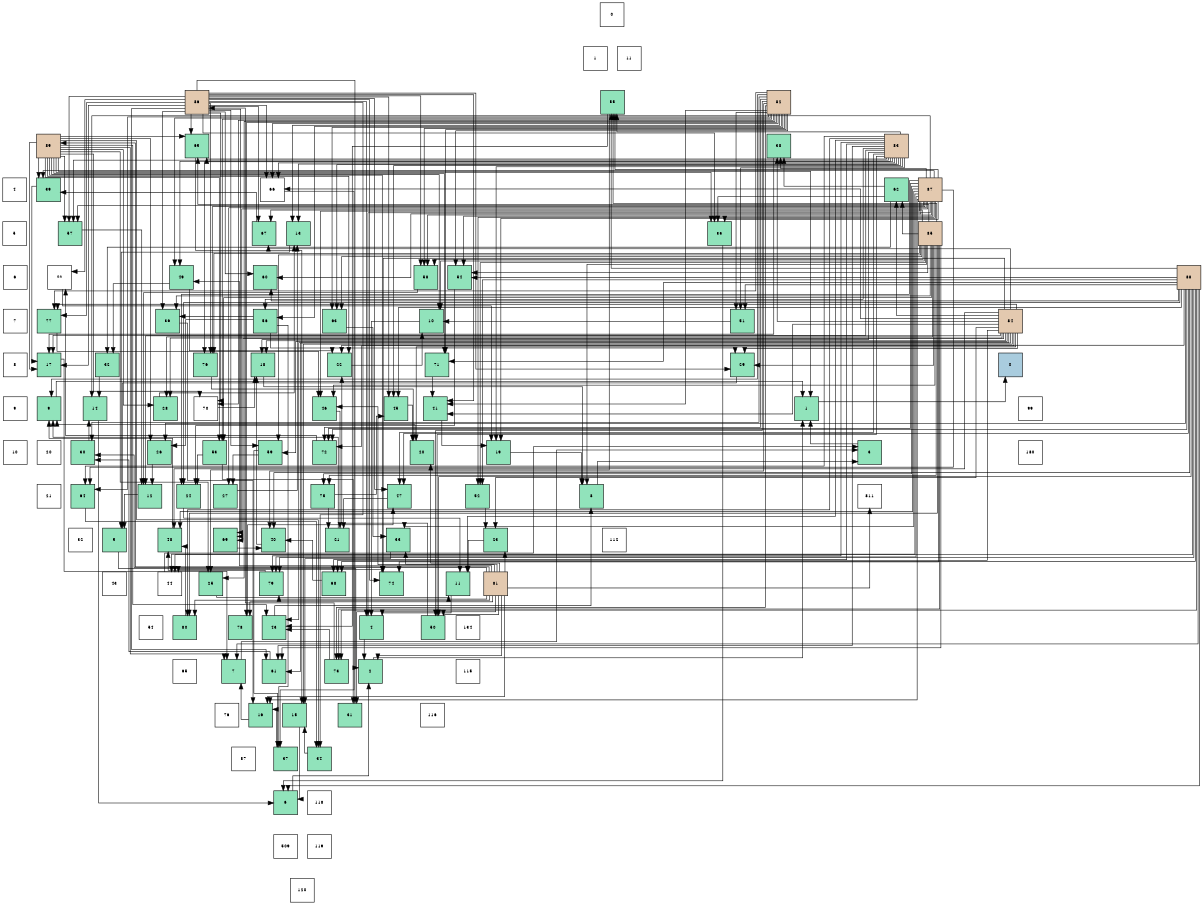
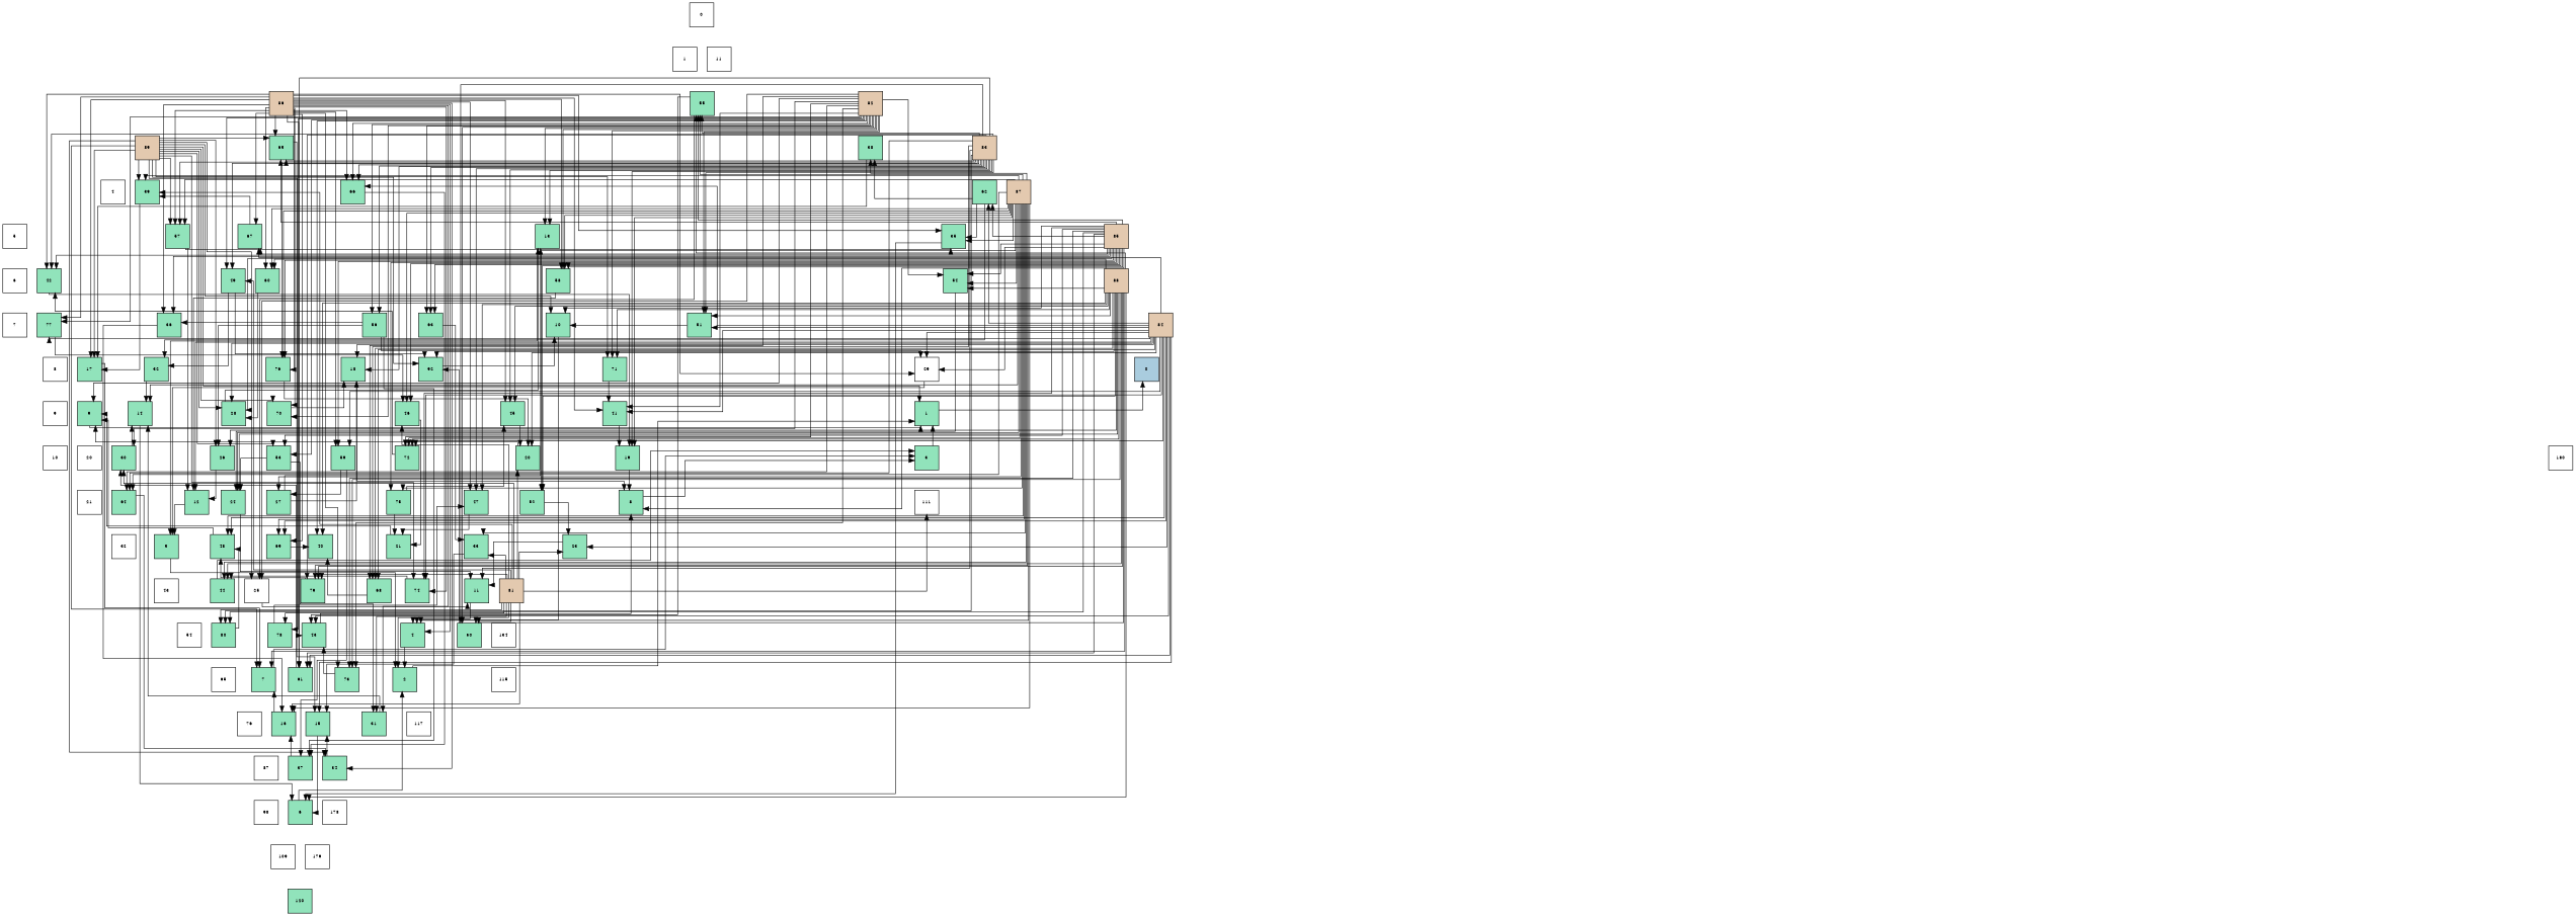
  digraph {
    rank=same
    rankdir=TB
    splines=ortho
    node [fillcolor="#91e3bb" fixedsize=true fontsize=8 shape=square style=filled]
    edge [constraint=false style=vis]
    n1 [fillcolor="#ffffff" label=0 width=0.6]
    n2 [fillcolor="#ffffff" label=1 width=0.6]
    n3 [fillcolor="#ffffff" label=11 width=0.6]
    n4 [fillcolor="#e3c9af" label=86 width=0.6]
    n5 [label=55 width=0.6]
    n6 [fillcolor="#e3c9af" label=82 width=0.6]
    n7 [fillcolor="#e3c9af" label=89 width=0.6]
    n8 [label=65 width=0.6]
    n9 [label=57 width=0.6]
-   n10 [fillcolor="#ffffff" label=42 width=0.6]
+   n10 [label=42 width=0.6]
    n11 [label=77 width=0.6]
    n12 [label=17 width=0.6]
-   n13 [fillcolor="#ffffff" label=66 width=0.6]
+   n13 [label=66 width=0.6]
    n14 [label=67 width=0.6]
    n15 [label=36 width=0.6]
    n16 [label=60 width=0.6]
    n17 [label=76 width=0.6]
    n18 [label=35 width=0.6]
    n19 [label=58 width=0.6]
-   n20 [fillcolor="#ffffff" label=70 width=0.6]
+   n20 [label=70 width=0.6]
    n21 [label=59 width=0.6]
    n22 [label=69 width=0.6]
    n23 [label=45 width=0.6]
-   n24 [label=29 width=0.6]
+   n24 [fillcolor="#ffffff" label=29 width=0.6]
    n25 [label=41 width=0.6]
    n26 [label=47 width=0.6]
    n27 [label=61 width=0.6]
    n28 [label=74 width=0.6]
    n29 [label=4 width=0.6]
    n30 [label=73 width=0.6]
    n31 [label=31 width=0.6]
    n32 [label=34 width=0.6]
-   n33 [label=25 width=0.6]
+   n33 [fillcolor="#ffffff" label=25 width=0.6]
    n34 [label=43 width=0.6]
    n35 [label=38 width=0.6]
    n36 [fillcolor="#ffffff" label=4 width=0.6]
    n37 [label=39 width=0.6]
    n38 [label=28 width=0.6]
    n39 [label=26 width=0.6]
    n40 [label=53 width=0.6]
    n41 [label=10 width=0.6]
-   n42 [label=22 width=0.6]
+   n42 [label=92 width=0.6]
    n43 [label=71 width=0.6]
    n44 [label=7 width=0.6]
    n45 [label=1 width=0.6]
    n46 [label=15 width=0.6]
    n47 [label=49 width=0.6]
    n48 [label=12 width=0.6]
    n49 [label=19 width=0.6]
    n50 [label=32 width=0.6]
    n51 [label=46 width=0.6]
    n52 [label=9 width=0.6]
    n53 [label=14 width=0.6]
    n54 [label=13 width=0.6]
    n55 [label=37 width=0.6]
    n56 [label=16 width=0.6]
    n57 [label=56 width=0.6]
    n58 [label=63 width=0.6]
    n59 [label=20 width=0.6]
    n60 [label=54 width=0.6]
    n61 [label=6 width=0.6]
    n62 [label=18 width=0.6]
    n63 [label=27 width=0.6]
    n64 [label=75 width=0.6]
    n65 [label=40 width=0.6]
    n66 [label=79 width=0.6]
    n67 [label=72 width=0.6]
    n68 [label=5 width=0.6]
    n69 [label=33 width=0.6]
    n70 [label=21 width=0.6]
    n71 [label=30 width=0.6]
    n72 [label=50 width=0.6]
-   n73 [fillcolor="#ffffff" label=44 width=0.6]
+   n73 [label=44 width=0.6]
    n74 [label=2 width=0.6]
-   n75 [fillcolor="#ffffff" label=118 width=0.6]
+   n75 [fillcolor="#ffffff" label=178 width=0.6]
    n76 [fillcolor="#ffffff" label=5 width=0.6]
    n77 [label=24 width=0.6]
    n78 [label=78 width=0.6]
    n79 [label=80 width=0.6]
    n80 [label=11 width=0.6]
    n81 [label=3 width=0.6]
    n82 [fillcolor="#ffffff" label=76 width=0.6]
    n83 [label=8 width=0.6]
    n84 [fillcolor="#a9ccde" label=0 width=0.6]
    n85 [fillcolor="#ffffff" label=6 width=0.6]
    n86 [fillcolor="#ffffff" label=7 width=0.6]
    n87 [fillcolor="#ffffff" label=8 width=0.6]
    n88 [fillcolor="#ffffff" label=9 width=0.6]
    n89 [fillcolor="#ffffff" label=10 width=0.6]
    n90 [fillcolor="#ffffff" label=20 width=0.6]
    n91 [fillcolor="#ffffff" label=21 width=0.6]
    n92 [label=64 width=0.6]
    n93 [fillcolor="#ffffff" label=32 width=0.6]
    n94 [fillcolor="#e3c9af" label=83 width=0.6]
    n95 [label=51 width=0.6]
    n96 [label=68 width=0.6]
    n97 [label=62 width=0.6]
    n98 [label=48 width=0.6]
    n99 [label=52 width=0.6]
    n100 [fillcolor="#ffffff" label=43 width=0.6]
    n101 [fillcolor="#e3c9af" label=87 width=0.6]
    n102 [fillcolor="#ffffff" label=115 width=0.6]
+   n103 [fillcolor="#ffffff" label=98 width=0.6]
    n104 [fillcolor="#ffffff" label=87 width=0.6]
-   n105 [fillcolor="#ffffff" label=509 width=0.6]
-   n106 [fillcolor="#ffffff" label=119 width=0.6]
+   n105 [fillcolor="#ffffff" label=109 width=0.6]
+   n106 [fillcolor="#ffffff" label=179 width=0.6]
    n107 [fillcolor="#ffffff" label=54 width=0.6]
    n108 [fillcolor="#e3c9af" label=85 width=0.6]
    n109 [fillcolor="#ffffff" label=65 width=0.6]
    n110 [fillcolor="#ffffff" label=134 width=0.6]
-   n111 [fillcolor="#ffffff" label=116 width=0.6]
+   n111 [fillcolor="#ffffff" label=117 width=0.6]
    n112 [fillcolor="#e3c9af" label=88 width=0.6]
    n113 [label=23 width=0.6]
-   n114 [fillcolor="#ffffff" label=112 width=0.6]
-   n115 [fillcolor="#ffffff" label=811 width=0.6]
+   n115 [fillcolor="#ffffff" label=111 width=0.6]
    n116 [fillcolor="#e3c9af" label=84 width=0.6]
-   n117 [fillcolor="#ffffff" label=99 width=0.6]
    n118 [fillcolor="#e3c9af" label=81 width=0.6]
    n119 [fillcolor="#ffffff" label=180 width=0.6]
-   n120 [fillcolor="#ffffff" label=120 width=0.6]
+   n120 [label=120 width=0.6]
    n1 -> n2 [constraint=true style=invis]
    n1 -> n3 [constraint=true style=invis]
    n2 -> n4 [constraint=true style=invis]
    n2 -> n5 [constraint=true style=invis]
    n3 -> n5 [constraint=true style=invis]
    n3 -> n6 [constraint=true style=invis]
    n4 -> n7 [constraint=true style=invis]
    n4 -> n8
    n4 -> n8 [constraint=true style=invis]
    n4 -> n9
    n4 -> n10
    n4 -> n11
    n4 -> n12
    n4 -> n13
    n4 -> n14
    n4 -> n15
    n4 -> n16
    n4 -> n17
    n4 -> n18
    n4 -> n19
    n4 -> n20
    n4 -> n21
    n4 -> n22
    n4 -> n23
    n4 -> n24
    n4 -> n25
    n4 -> n26
    n4 -> n27
    n4 -> n28
    n4 -> n29
-   n30 -> n4
+   n4 -> n30
    n4 -> n31
    n4 -> n32
    n5 -> n8 [constraint=true style=invis]
    n5 -> n33
    n5 -> n34
    n5 -> n35 [constraint=true style=invis]
    n6 -> n11
    n6 -> n13
    n6 -> n19
    n6 -> n20
    n6 -> n25
    n6 -> n30
    n6 -> n33
    n6 -> n35 [constraint=true style=invis]
    n6 -> n40
    n6 -> n43
    n6 -> n47
    n6 -> n52
    n6 -> n54
    n6 -> n57
    n6 -> n58
    n6 -> n60
    n6 -> n65
    n6 -> n67
    n6 -> n71
    n6 -> n72
    n6 -> n78
    n6 -> n92
    n6 -> n94 [constraint=true style=invis]
    n6 -> n95
+   n6 -> n96
    n7 -> n8
    n7 -> n9
    n7 -> n12
-   n7 -> n18
+   n9 -> n18
    n7 -> n20
    n7 -> n28
    n7 -> n32
    n7 -> n33
    n7 -> n34
    n7 -> n36 [constraint=true style=invis]
    n7 -> n37
    n7 -> n37 [constraint=true style=invis]
    n7 -> n38
    n7 -> n39
    n7 -> n40
    n7 -> n41
    n7 -> n42
    n7 -> n43
    n7 -> n44
    n7 -> n45
    n8 -> n13 [constraint=true style=invis]
    n8 -> n37 [constraint=true style=invis]
    n8 -> n46
    n9 -> n10 [constraint=true style=invis]
    n9 -> n47 [constraint=true style=invis]
    n9 -> n48
    n10 -> n11 [constraint=true style=invis]
    n10 -> n15 [constraint=true style=invis]
    n10 -> n49
    n11 -> n12 [constraint=true style=invis]
    n11 -> n50 [constraint=true style=invis]
    n11 -> n51
    n12 -> n44
    n12 -> n52 [constraint=true style=invis]
    n12 -> n53 [constraint=true style=invis]
    n13 -> n14 [constraint=true style=invis]
    n13 -> n54 [constraint=true style=invis]
    n13 -> n55
    n14 -> n16 [constraint=true style=invis]
    n14 -> n37
    n14 -> n47 [constraint=true style=invis]
    n15 -> n17 [constraint=true style=invis]
    n15 -> n50 [constraint=true style=invis]
    n15 -> n56
+   n16 -> n38
    n16 -> n57 [constraint=true style=invis]
    n16 -> n58 [constraint=true style=invis]
    n17 -> n20 [constraint=true style=invis]
    n17 -> n38 [constraint=true style=invis]
    n17 -> n59
    n18 -> n19 [constraint=true style=invis]
    n18 -> n60 [constraint=true style=invis]
    n18 -> n61
    n19 -> n41 [constraint=true style=invis]
    n19 -> n48
    n19 -> n58 [constraint=true style=invis]
    n20 -> n21 [constraint=true style=invis]
    n20 -> n40 [constraint=true style=invis]
    n20 -> n62
    n21 -> n55
    n21 -> n63
    n21 -> n63 [constraint=true style=invis]
    n21 -> n64 [constraint=true style=invis]
    n22 -> n33 [constraint=true style=invis]
    n22 -> n65
    n22 -> n66 [constraint=true style=invis]
    n23 -> n59
    n23 -> n59 [constraint=true style=invis]
    n23 -> n67 [constraint=true style=invis]
    n24 -> n25 [constraint=true style=invis]
    n24 -> n45 [constraint=true style=invis]
    n24 -> n68
    n25 -> n49
    n25 -> n49 [constraint=true style=invis]
    n25 -> n59 [constraint=true style=invis]
    n26 -> n69 [constraint=true style=invis]
    n26 -> n70
    n26 -> n70 [constraint=true style=invis]
    n27 -> n46 [constraint=true style=invis]
    n27 -> n56 [constraint=true style=invis]
    n27 -> n71
    n28 -> n29 [constraint=true style=invis]
    n28 -> n72 [constraint=true style=invis]
    n28 -> n73
    n29 -> n30 [constraint=true style=invis]
    n29 -> n74
    n29 -> n74 [constraint=true style=invis]
    n30 -> n31 [constraint=true style=invis]
    n30 -> n34
    n30 -> n46 [constraint=true style=invis]
    n31 -> n32 [constraint=true style=invis]
+   n31 -> n53
    n32 -> n46
    n32 -> n61 [constraint=true style=invis]
    n32 -> n75 [constraint=true style=invis]
    n33 -> n78 [constraint=true style=invis]
    n33 -> n79 [constraint=true style=invis]
    n33 -> n80
    n34 -> n27 [constraint=true style=invis]
    n34 -> n30 [constraint=true style=invis]
    n34 -> n83
    n35 -> n12
    n35 -> n13 [constraint=true style=invis]
    n35 -> n97 [constraint=true style=invis]
    n36 -> n9 [constraint=true style=invis]
    n36 -> n76 [constraint=true style=invis]
    n37 -> n9 [constraint=true style=invis]
    n37 -> n12
    n37 -> n14 [constraint=true style=invis]
    n38 -> n39 [constraint=true style=invis]
    n38 -> n40 [constraint=true style=invis]
    n38 -> n54
    n39 -> n48
    n39 -> n48 [constraint=true style=invis]
    n39 -> n77 [constraint=true style=invis]
    n40 -> n31
    n40 -> n63 [constraint=true style=invis]
    n40 -> n77
    n40 -> n77 [constraint=true style=invis]
    n41 -> n29
    n41 -> n42 [constraint=true style=invis]
    n41 -> n43 [constraint=true style=invis]
    n42 -> n23 [constraint=true style=invis]
    n42 -> n41
    n42 -> n51 [constraint=true style=invis]
    n43 -> n23 [constraint=true style=invis]
    n43 -> n25
    n43 -> n25 [constraint=true style=invis]
    n44 -> n56 [constraint=true style=invis]
    n44 -> n81
    n44 -> n82 [constraint=true style=invis]
    n45 -> n49 [constraint=true style=invis]
    n45 -> n81 [constraint=true style=invis]
    n45 -> n84
    n46 -> n32 [constraint=true style=invis]
    n46 -> n55 [constraint=true style=invis]
    n46 -> n61
    n47 -> n15 [constraint=true style=invis]
    n47 -> n42
    n47 -> n50
    n47 -> n57 [constraint=true style=invis]
    n48 -> n68
    n48 -> n68 [constraint=true style=invis]
    n48 -> n98 [constraint=true style=invis]
    n49 -> n83
    n49 -> n83 [constraint=true style=invis]
    n49 -> n99 [constraint=true style=invis]
    n50 -> n38 [constraint=true style=invis]
    n50 -> n53
    n50 -> n53 [constraint=true style=invis]
    n51 -> n21 [constraint=true style=invis]
    n51 -> n67 [constraint=true style=invis]
    n51 -> n70
    n52 -> n45
    n52 -> n71 [constraint=true style=invis]
    n52 -> n90 [constraint=true style=invis]
    n53 -> n39 [constraint=true style=invis]
    n53 -> n61
    n53 -> n71 [constraint=true style=invis]
    n54 -> n16 [constraint=true style=invis]
    n54 -> n19 [constraint=true style=invis]
    n54 -> n68
    n55 -> n56
    n55 -> n61 [constraint=true style=invis]
+   n55 -> n103 [constraint=true style=invis]
    n56 -> n44
    n56 -> n55 [constraint=true style=invis]
    n56 -> n104 [constraint=true style=invis]
    n57 -> n15
    n57 -> n17 [constraint=true style=invis]
    n57 -> n24
    n57 -> n39
    n57 -> n55
    n57 -> n62 [constraint=true style=invis]
    n58 -> n42 [constraint=true style=invis]
    n58 -> n62 [constraint=true style=invis]
    n58 -> n69
    n59 -> n26 [constraint=true style=invis]
    n59 -> n52
    n59 -> n99 [constraint=true style=invis]
    n60 -> n41 [constraint=true style=invis]
    n60 -> n77
    n60 -> n95 [constraint=true style=invis]
    n61 -> n74
    n61 -> n105 [constraint=true style=invis]
    n61 -> n106 [constraint=true style=invis]
    n62 -> n20 [constraint=true style=invis]
    n62 -> n51 [constraint=true style=invis]
    n62 -> n83
    n63 -> n22 [constraint=true style=invis]
    n63 -> n54
    n63 -> n65 [constraint=true style=invis]
    n64 -> n23
    n64 -> n65 [constraint=true style=invis]
    n64 -> n70
    n64 -> n70 [constraint=true style=invis]
-   n65 -> n62
+   n63 -> n62
    n65 -> n66 [constraint=true style=invis]
    n65 -> n96 [constraint=true style=invis]
    n66 -> n34 [constraint=true style=invis]
    n66 -> n78 [constraint=true style=invis]
    n66 -> n98
    n67 -> n10
    n67 -> n26 [constraint=true style=invis]
    n67 -> n64 [constraint=true style=invis]
    n68 -> n73 [constraint=true style=invis]
    n68 -> n74
    n68 -> n100 [constraint=true style=invis]
    n69 -> n28 [constraint=true style=invis]
    n69 -> n46
    n69 -> n80 [constraint=true style=invis]
    n70 -> n28 [constraint=true style=invis]
    n70 -> n52
    n70 -> n96 [constraint=true style=invis]
    n71 -> n48 [constraint=true style=invis]
    n71 -> n53
    n71 -> n92 [constraint=true style=invis]
    n72 -> n42
    n72 -> n74 [constraint=true style=invis]
    n72 -> n102 [constraint=true style=invis]
    n73 -> n79 [constraint=true style=invis]
    n73 -> n81
    n73 -> n107 [constraint=true style=invis]
    n74 -> n31 [constraint=true style=invis]
    n74 -> n45
    n74 -> n111 [constraint=true style=invis]
    n75 -> n106 [constraint=true style=invis]
    n76 -> n10 [constraint=true style=invis]
    n76 -> n85 [constraint=true style=invis]
    n77 -> n22 [constraint=true style=invis]
    n77 -> n80
    n77 -> n98 [constraint=true style=invis]
    n78 -> n26
    n78 -> n27 [constraint=true style=invis]
    n78 -> n44 [constraint=true style=invis]
    n79 -> n44 [constraint=true style=invis]
    n79 -> n98
    n79 -> n109 [constraint=true style=invis]
    n80 -> n29
    n80 -> n72 [constraint=true style=invis]
    n80 -> n110 [constraint=true style=invis]
    n81 -> n45
    n81 -> n83 [constraint=true style=invis]
    n81 -> n115 [constraint=true style=invis]
    n82 -> n104 [constraint=true style=invis]
    n83 -> n81
    n83 -> n113 [constraint=true style=invis]
-   n83 -> n114 [constraint=true style=invis]
    n84 -> n45 [constraint=true style=invis]
-   n84 -> n117 [constraint=true style=invis]
    n85 -> n11 [constraint=true style=invis]
    n85 -> n86 [constraint=true style=invis]
    n86 -> n12 [constraint=true style=invis]
    n86 -> n87 [constraint=true style=invis]
    n87 -> n52 [constraint=true style=invis]
    n87 -> n88 [constraint=true style=invis]
    n88 -> n89 [constraint=true style=invis]
    n88 -> n90 [constraint=true style=invis]
    n89 -> n91 [constraint=true style=invis]
    n90 -> n91 [constraint=true style=invis]
    n90 -> n92 [constraint=true style=invis]
    n91 -> n93 [constraint=true style=invis]
    n92 -> n32
    n92 -> n68 [constraint=true style=invis]
    n92 -> n93 [constraint=true style=invis]
    n93 -> n100 [constraint=true style=invis]
    n94 -> n5
    n94 -> n8
    n94 -> n9
-   n94 -> n12
+   n94 -> n10
    n94 -> n13
    n94 -> n17
    n94 -> n23
    n94 -> n26
    n94 -> n27
    n94 -> n47
    n94 -> n49
    n94 -> n54
    n94 -> n57
    n94 -> n58
    n94 -> n62
    n94 -> n66
    n94 -> n72
    n94 -> n79
    n94 -> n80
    n94 -> n92
    n94 -> n95
    n94 -> n96
    n94 -> n97 [constraint=true style=invis]
    n94 -> n101 [constraint=true style=invis]
    n95 -> n24 [constraint=true style=invis]
    n95 -> n41
    n95 -> n43 [constraint=true style=invis]
    n96 -> n29 [constraint=true style=invis]
    n96 -> n34 [constraint=true style=invis]
    n96 -> n65
    n97 -> n18
    n97 -> n18 [constraint=true style=invis]
    n97 -> n35
    n97 -> n50
    n97 -> n54 [constraint=true style=invis]
    n98 -> n33 [constraint=true style=invis]
    n98 -> n52
    n98 -> n73 [constraint=true style=invis]
    n99 -> n69 [constraint=true style=invis]
    n99 -> n113
    n99 -> n113 [constraint=true style=invis]
    n100 -> n107 [constraint=true style=invis]
    n101 -> n5
    n101 -> n9
    n101 -> n16
    n101 -> n17
    n101 -> n18
    n101 -> n18 [constraint=true style=invis]
    n101 -> n19
    n101 -> n22
    n101 -> n29
    n101 -> n35
    n101 -> n37
    n101 -> n49
    n101 -> n51
    n101 -> n53
    n101 -> n56
    n101 -> n60
    n101 -> n63
    n101 -> n64
    n101 -> n66
    n101 -> n67
    n101 -> n69
    n101 -> n73
    n101 -> n77
    n101 -> n92
    n101 -> n98
    n101 -> n99
    n101 -> n108 [constraint=true style=invis]
    n102 -> n111 [constraint=true style=invis]
+   n103 -> n105 [constraint=true style=invis]
+   n104 -> n103 [constraint=true style=invis]
    n105 -> n120 [constraint=true style=invis]
    n106 -> n120 [constraint=true style=invis]
    n107 -> n109 [constraint=true style=invis]
    n108 -> n5
    n108 -> n8
+   n108 -> n10
    n108 -> n14
    n108 -> n15
    n108 -> n17
    n108 -> n19
    n108 -> n21
    n108 -> n24
    n108 -> n27
    n108 -> n28
    n108 -> n30
    n108 -> n38
    n108 -> n40
    n108 -> n41
    n108 -> n51
    n108 -> n58
    n108 -> n60
    n108 -> n60 [constraint=true style=invis]
    n108 -> n64
    n108 -> n79
    n108 -> n83
    n108 -> n97
    n108 -> n99
    n108 -> n112 [constraint=true style=invis]
    n109 -> n82 [constraint=true style=invis]
    n110 -> n102 [constraint=true style=invis]
    n112 -> n5
    n112 -> n16
    n112 -> n23
    n112 -> n26
    n112 -> n30
    n112 -> n39
    n112 -> n42
    n112 -> n43
    n112 -> n44
    n112 -> n60
    n112 -> n61
    n112 -> n65
    n112 -> n66
    n112 -> n67
    n112 -> n72
    n112 -> n73
    n112 -> n77
    n112 -> n95
    n112 -> n95 [constraint=true style=invis]
    n112 -> n96
    n112 -> n99
    n112 -> n116 [constraint=true style=invis]
    n113 -> n80
    n113 -> n80 [constraint=true style=invis]
    n113 -> n118 [constraint=true style=invis]
-   n114 -> n118 [constraint=true style=invis]
-   n115 -> n114 [constraint=true style=invis]
    n116 -> n11
    n116 -> n13
    n116 -> n14
    n116 -> n21
    n116 -> n22
    n116 -> n24
    n116 -> n24 [constraint=true style=invis]
    n116 -> n25
    n116 -> n27
    n116 -> n28
    n116 -> n34
    n116 -> n38
    n116 -> n46
    n116 -> n48
    n116 -> n59
    n116 -> n62
    n116 -> n67
    n116 -> n84 [constraint=true style=invis]
-   n116 -> n35
+   n116 -> n95
    n116 -> n96
    n116 -> n97
    n116 -> n98
    n116 -> n113
-   n117 -> n81 [constraint=true style=invis]
-   n117 -> n119 [constraint=true style=invis]
    n118 -> n31
-   n118 -> n7
+   n118 -> n37
    n118 -> n47
    n118 -> n51
    n118 -> n56
    n118 -> n59
    n118 -> n66
    n118 -> n69
    n118 -> n71
    n118 -> n72
    n118 -> n74
    n118 -> n78
    n118 -> n79
    n118 -> n110 [constraint=true style=invis]
    n118 -> n113
    n118 -> n115
    n119 -> n115 [constraint=true style=invis]
  }
